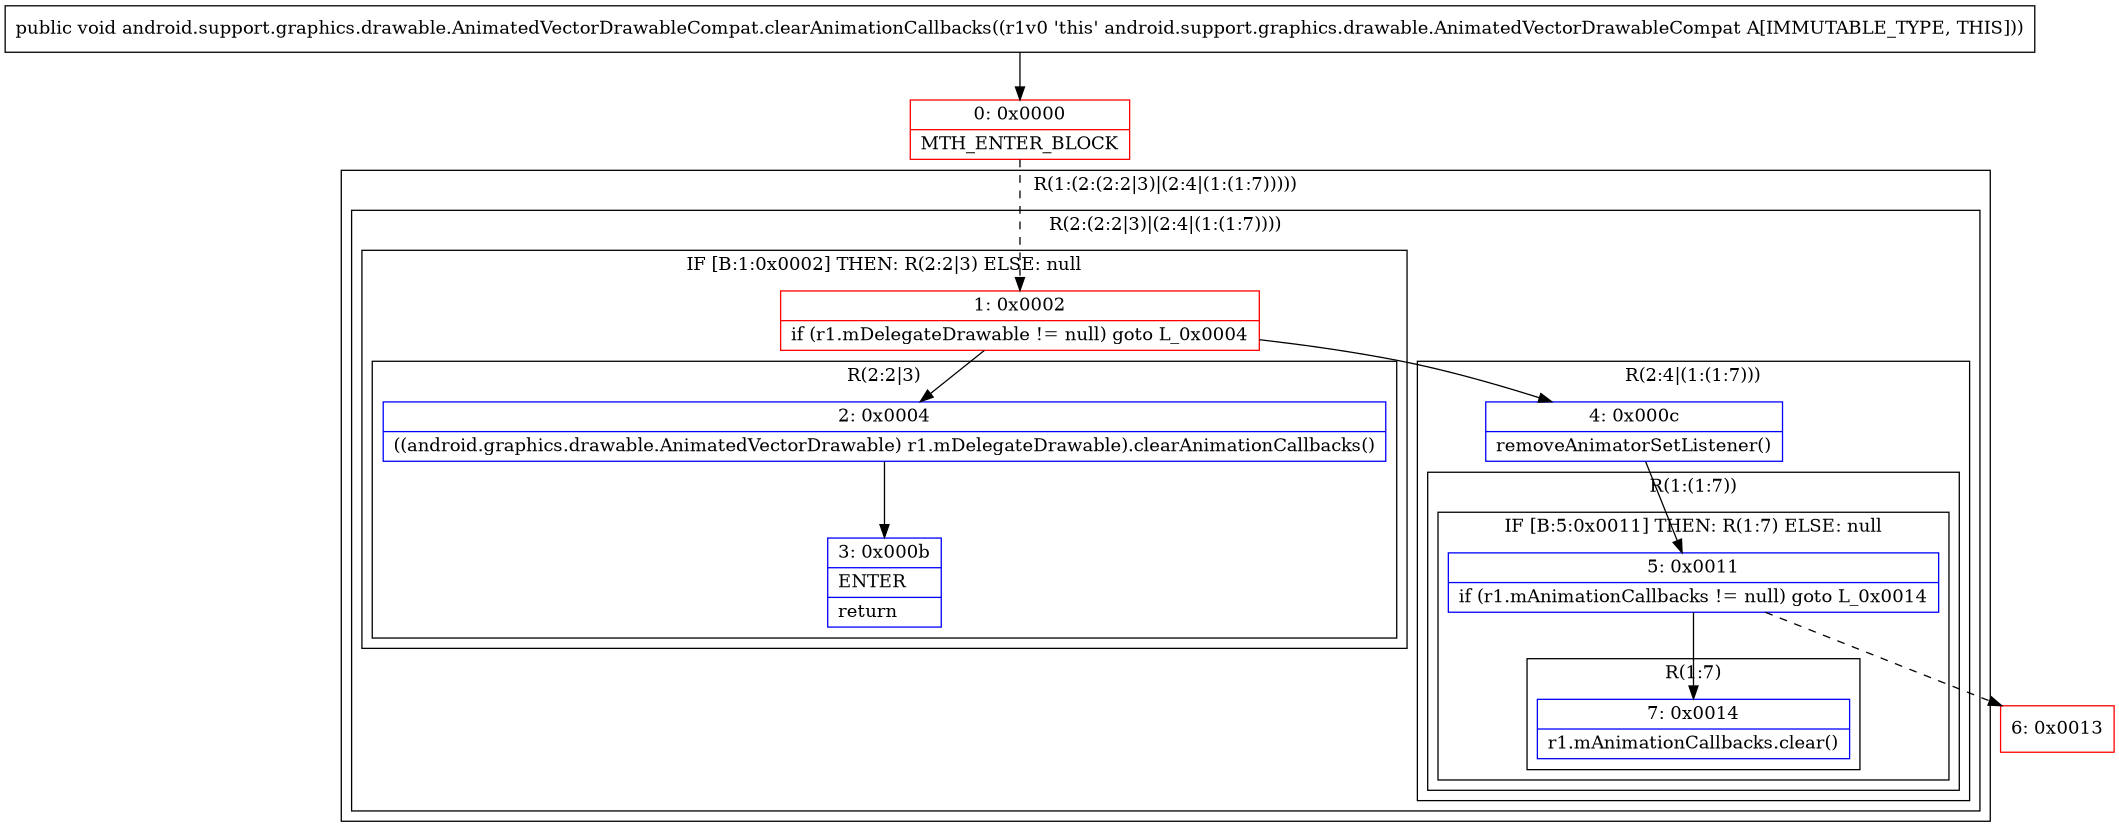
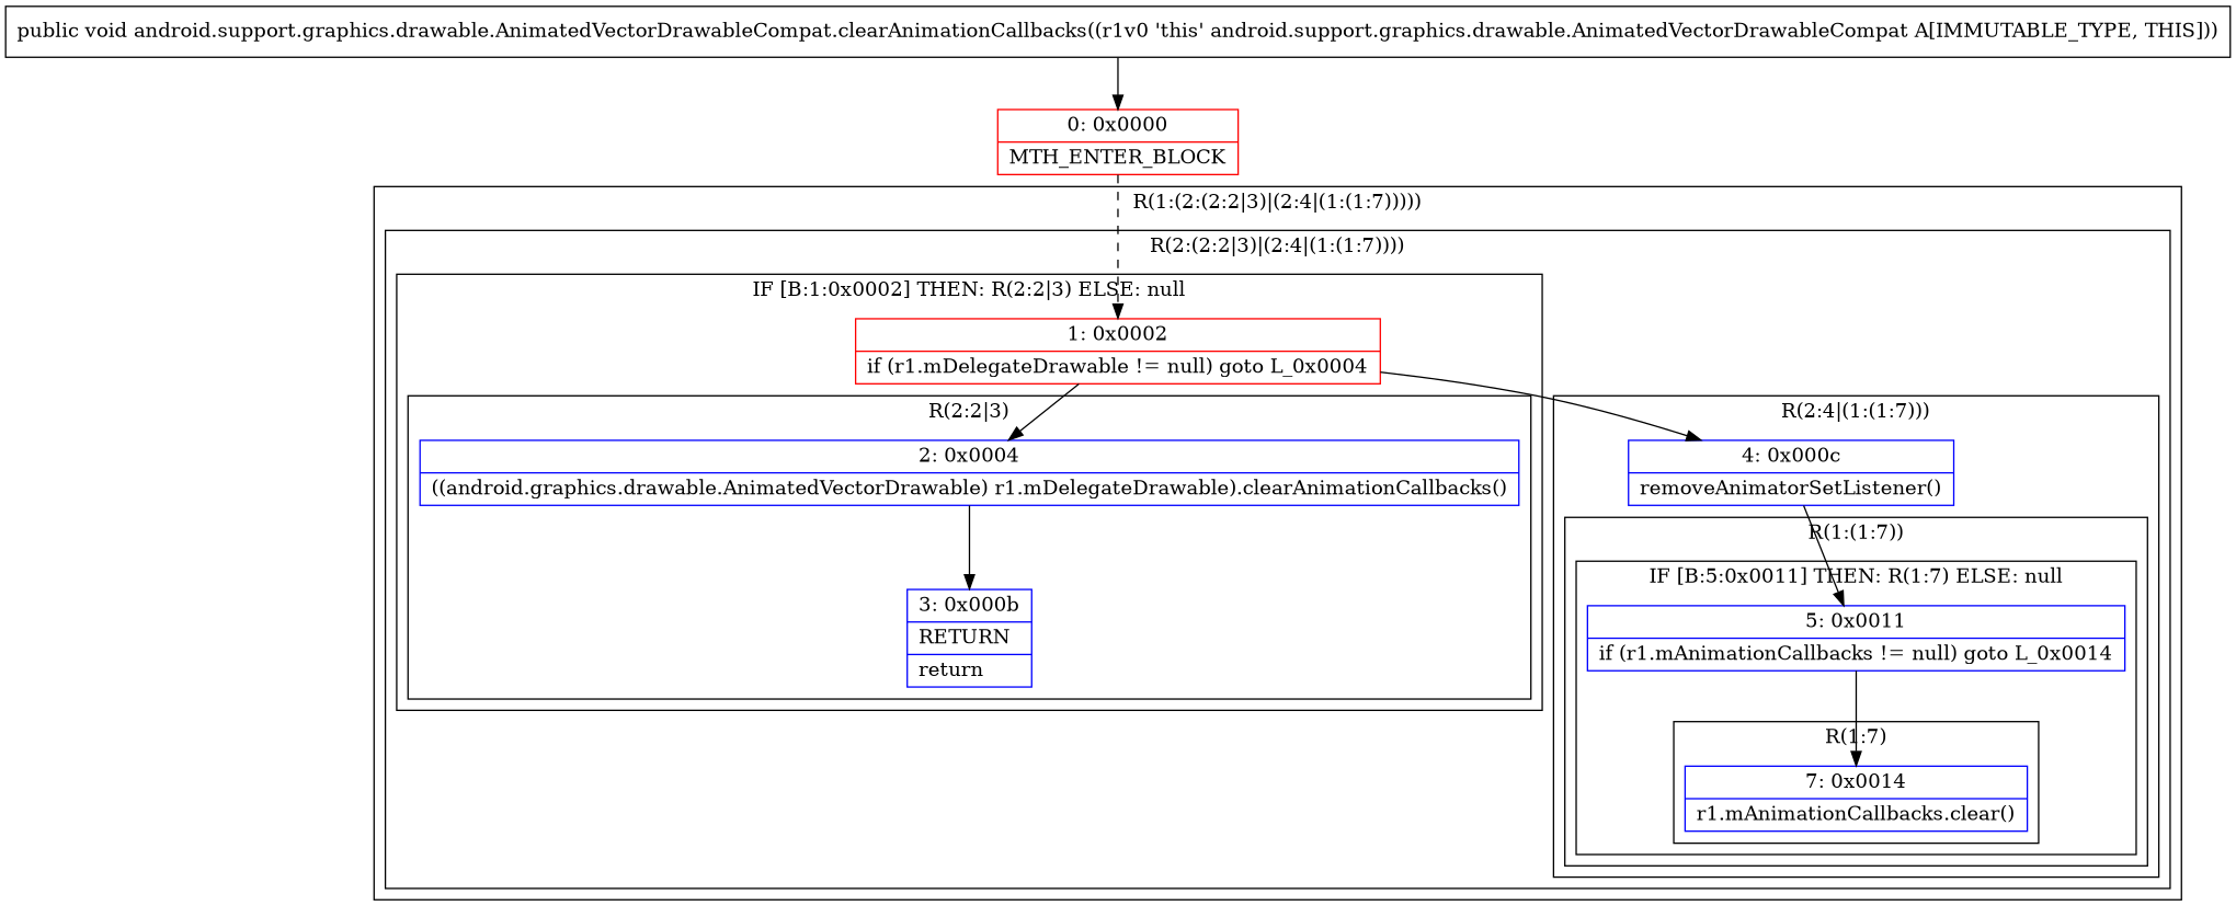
  digraph {
    node [color=blue shape=record]
    n1 [label="{2\:\ 0x0004|((android.graphics.drawable.AnimatedVectorDrawable) r1.mDelegateDrawable).clearAnimationCallbacks()\l}"]
-   n2 [label="{3\:\ 0x000b|ENTER\l|return\l}"]
+   n2 [label="{3\:\ 0x000b|RETURN\l|return\l}"]
    n3 [color=red label="{1\:\ 0x0002|if (r1.mDelegateDrawable != null) goto L_0x0004\l}"]
    n4 [label="{7\:\ 0x0014|r1.mAnimationCallbacks.clear()\l}"]
    n5 [label="{5\:\ 0x0011|if (r1.mAnimationCallbacks != null) goto L_0x0014\l}"]
    n6 [label="{4\:\ 0x000c|removeAnimatorSetListener()\l}"]
-   n7 [color=red label="{6\:\ 0x0013}"]
    n8 [color=red label="{0\:\ 0x0000|MTH_ENTER_BLOCK\l}"]
    n9 [label="{public void android.support.graphics.drawable.AnimatedVectorDrawableCompat.clearAnimationCallbacks((r1v0 'this' android.support.graphics.drawable.AnimatedVectorDrawableCompat A[IMMUTABLE_TYPE, THIS])) }" color=""]
    subgraph cluster_1 {
      label="R(1:(2:(2:2|3)|(2:4|(1:(1:7)))))"
      subgraph cluster_2 {
        label="R(2:(2:2|3)|(2:4|(1:(1:7))))"
        subgraph cluster_3 {
          label="IF [B:1:0x0002] THEN: R(2:2|3) ELSE: null"
          n3
          subgraph cluster_4 {
            label="R(2:2|3)"
            n1
            n2
          }
        }
        subgraph cluster_5 {
          label="R(2:4|(1:(1:7)))"
          n6
          subgraph cluster_6 {
            label="R(1:(1:7))"
            subgraph cluster_7 {
              label="IF [B:5:0x0011] THEN: R(1:7) ELSE: null"
              n5
              subgraph cluster_8 {
                label="R(1:7)"
                n4
              }
            }
          }
        }
      }
    }
    n1 -> n2
    n3 -> n1
    n3 -> n6 [style=solid]
    n5 -> n4
-   n5 -> n7 [style=dashed]
    n6 -> n5
    n8 -> n3 [style=dashed]
    n9 -> n8
  }
